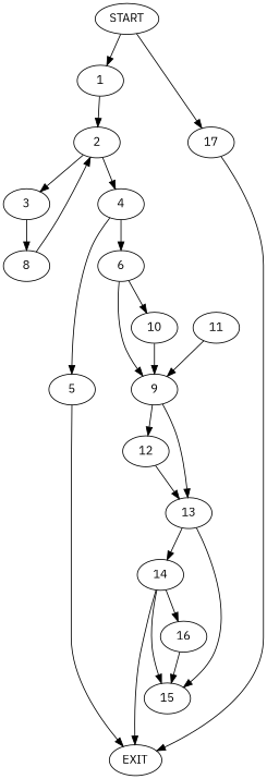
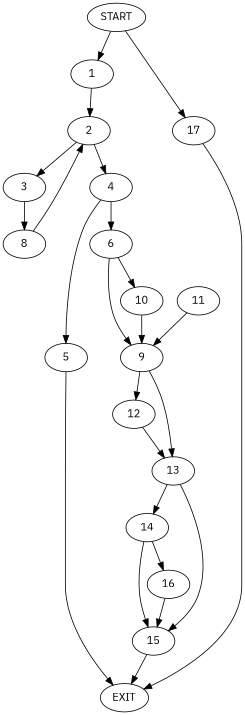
  digraph {
    fontname="IBM Plex Sans"
    node [fontname="IBM Plex Sans"]
    edge [fontname="IBM Plex Sans"]
    n1 [label=START]
    1
    17
    2
    n5 [label=EXIT]
    3
    4
    8
    5
    6
    9
    10
    12
    13
    14
    15
    11
    16
    n1 -> 1
    n1 -> 17
    1 -> 2
    17 -> n5
    2 -> 3
    2 -> 4
    3 -> 8
    4 -> 5
    4 -> 6
    8 -> 2
    5 -> n5
    6 -> 9
    6 -> 10
    9 -> 12
    9 -> 13
    10 -> 9
    12 -> 13
    13 -> 14
    13 -> 15
    14 -> 15
    14 -> 16
-   14 -> n5
+   15 -> n5
    11 -> 9
    16 -> 15
  }
